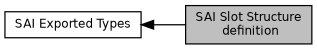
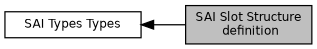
  digraph {
    rankdir=LR
    node [color=black fontname=Helvetica fontsize=10 shape=record style=filled]
    n1 [fillcolor=grey75 fontcolor=black height=0.2 label="SAI Slot Structure\l definition" width=0.4]
-   n2 [fillcolor=white height=0.2 label="SAI Exported Types" width=0.4]
+   n2 [fillcolor=white height=0.2 label="SAI Types Types" width=0.4]
    n2 -> n1 [dir=back fontname=Helvetica fontsize=10 labelfontname=Helvetica labelfontsize=10 shape=plaintext style=solid]
  }
